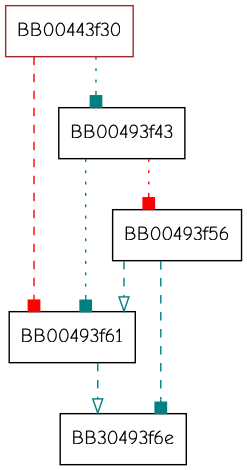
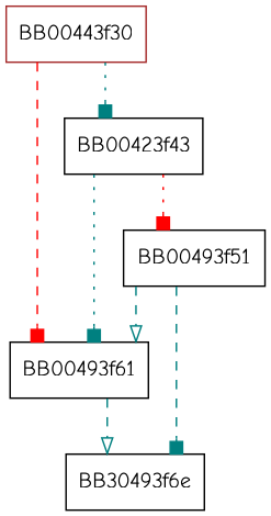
  digraph {
    fontname="Comic Neue"
    splines=ortho
    node [color=black fontname="Comic Neue" shape=box]
    edge [arrowhead=box color=teal fontname="Comic Neue" style=dashed]
    n1 [color=brown label=BB00443f30]
    BB00493f61
-   BB00493f43
+   BB00493f43 [label=BB00423f43]
    n4 [label=BB30493f6e]
-   BB00493f51 [label=BB00493f56]
+   BB00493f51
    n1 -> BB00493f61 [color=red]
    n1 -> BB00493f43 [style=dotted]
    BB00493f61 -> n4 [arrowhead=onormal]
    BB00493f43 -> BB00493f61 [style=dotted]
    BB00493f43 -> BB00493f51 [color=red style=dotted]
    BB00493f51 -> BB00493f61 [arrowhead=onormal]
    BB00493f51 -> n4
  }
